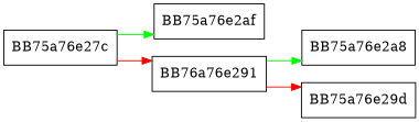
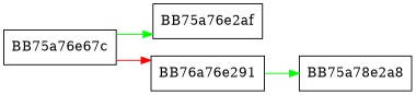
  digraph {
    rankdir=LR
    splines=ortho
    node [shape=box]
    edge [color=green]
-   BB75a76e27c
+   BB75a76e27c [label=BB75a76e67c]
    BB75a76e2af
    n3 [label=BB76a76e291]
-   BB75a76e2a8
-   BB75a76e29d
+   BB75a76e2a8 [label=BB75a78e2a8]
    BB75a76e27c -> BB75a76e2af
    BB75a76e27c -> n3 [color=red]
    n3 -> BB75a76e2a8
-   n3 -> BB75a76e29d [color=red]
  }
